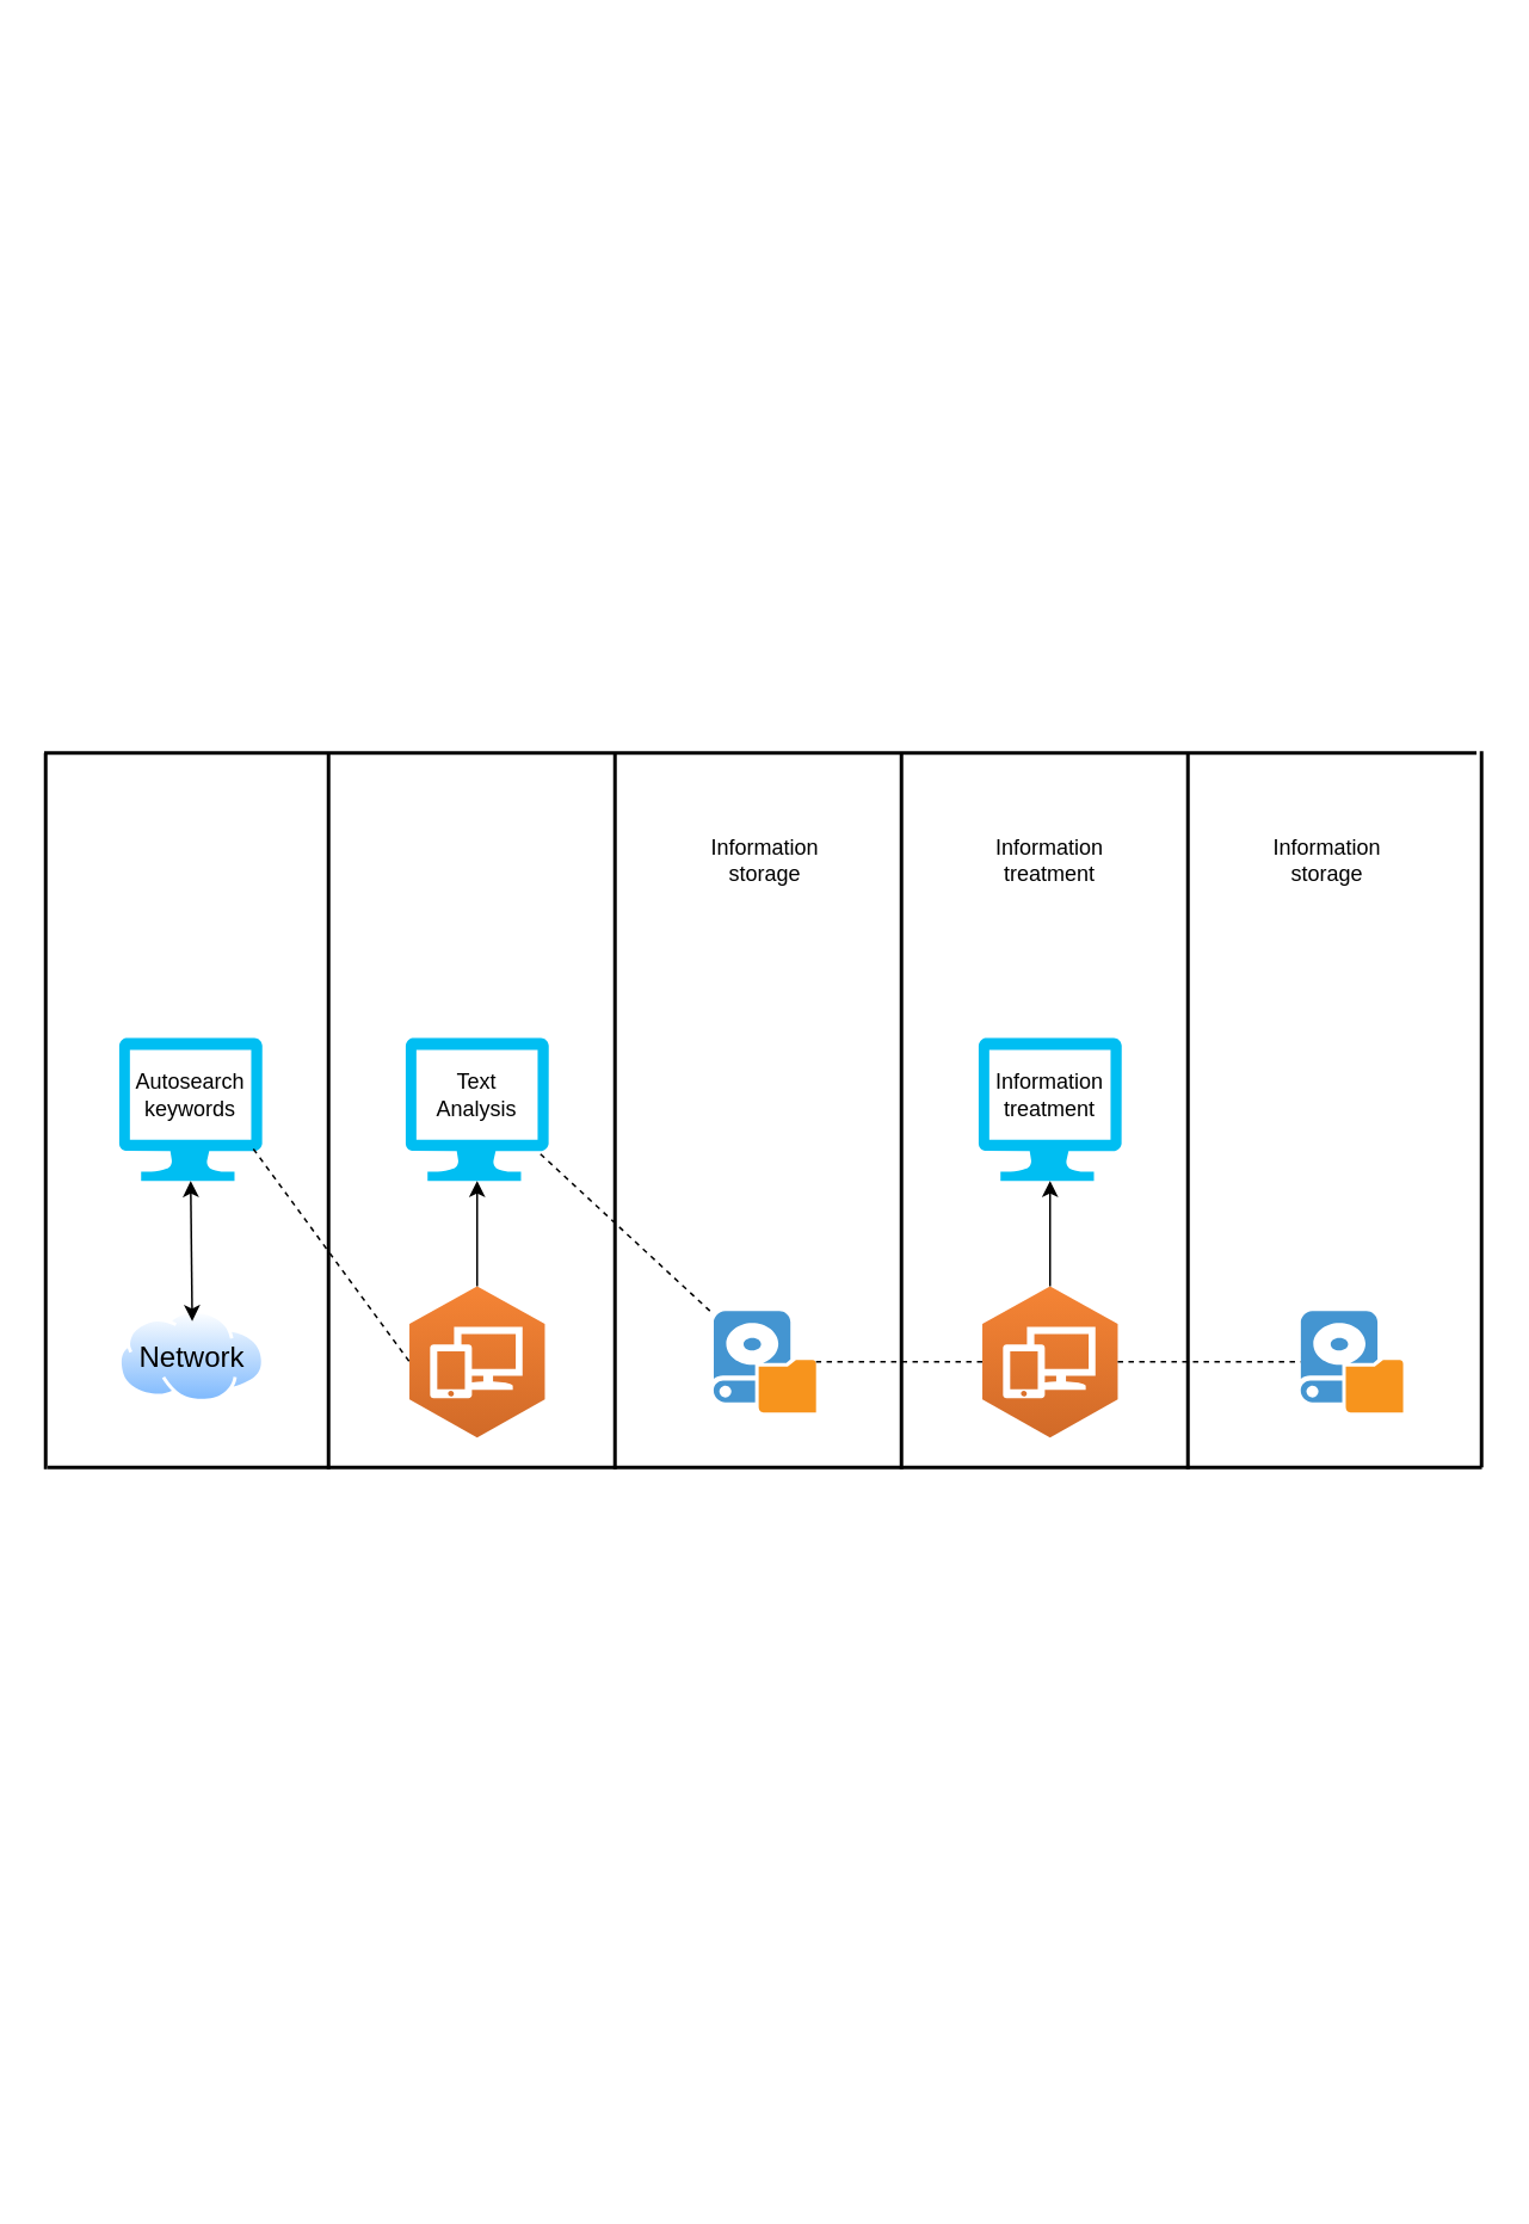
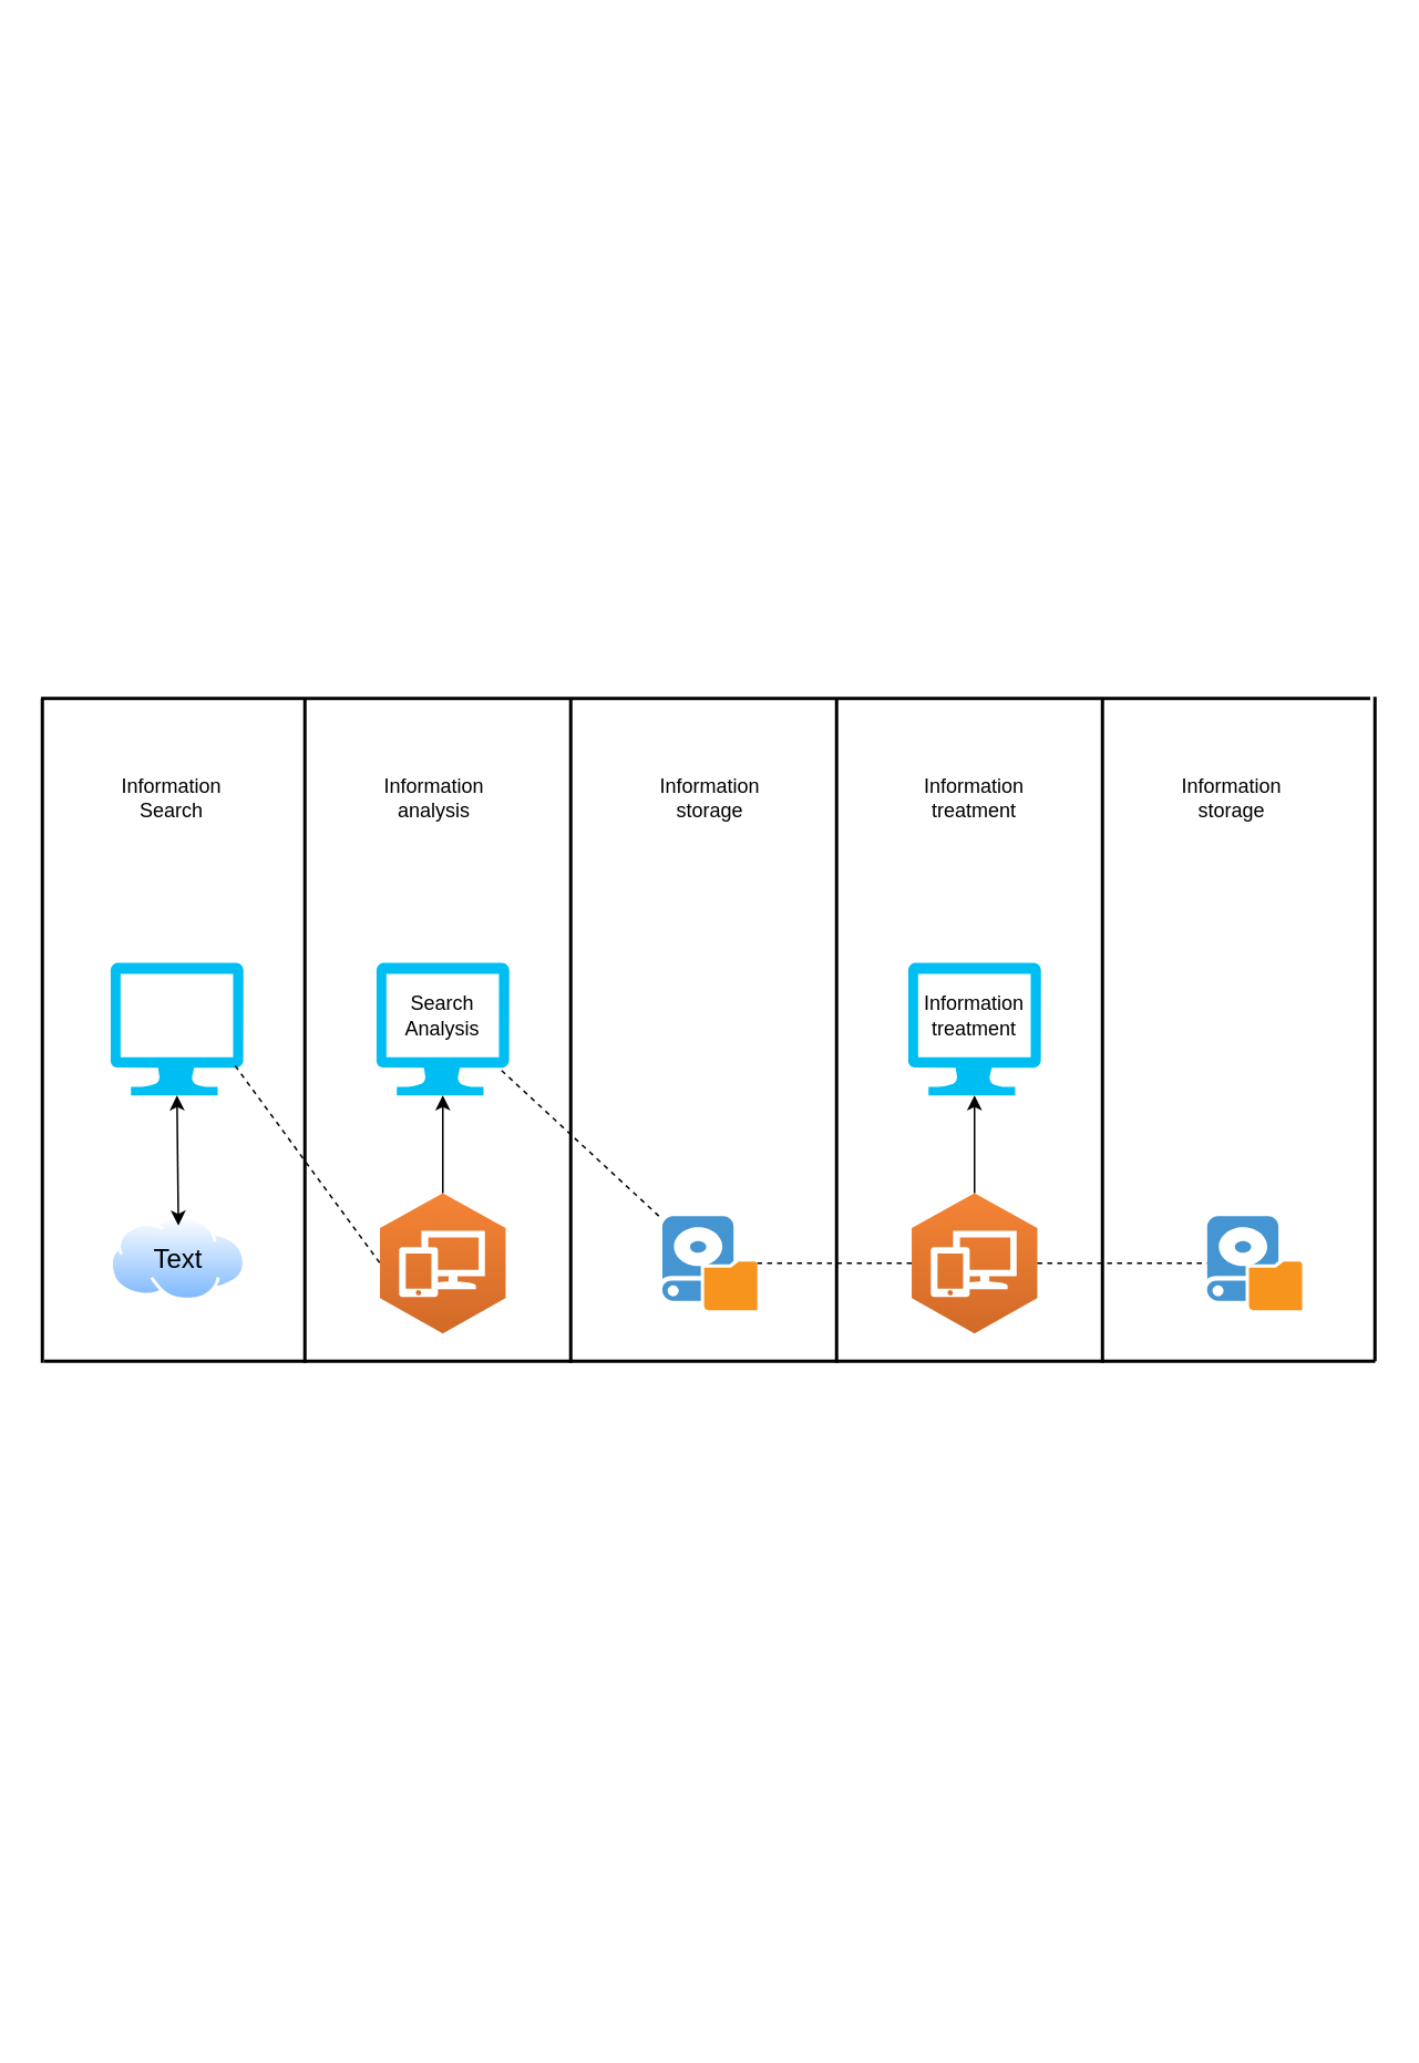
  <mxCell id="0" />
  <mxCell id="1" parent="0" />
  <mxCell id="2" value="" style="aspect=fixed;perimeter=ellipsePerimeter;html=1;align=center;shadow=0;dashed=0;spacingTop=3;image;image=img/lib/active_directory/internet_cloud.svg;" vertex="1" parent="1"><mxGeometry x="66" y="731.6" width="81.75" height="51.5" as="geometry" /></mxCell>
  <mxCell id="3" value="" style="verticalLabelPosition=bottom;html=1;verticalAlign=top;align=center;strokeColor=none;fillColor=#00BEF2;shape=mxgraph.azure.computer;pointerEvents=1;" vertex="1" parent="1"><mxGeometry x="66" y="579" width="80" height="80" as="geometry" /></mxCell>
  <mxCell id="4" value="" style="line;strokeWidth=2;direction=south;html=1;" vertex="1" parent="1"><mxGeometry x="178" width="10" height="400" as="geometry" y="420" /></mxCell>
- <mxCell id="5" value="&lt;font style=&quot;font-size: 16px&quot;&gt;Network&lt;/font&gt;" style="text;html=1;strokeColor=none;fillColor=none;align=center;verticalAlign=middle;whiteSpace=wrap;rounded=0;" vertex="1" parent="1"><mxGeometry x="66.88" y="737.35" width="80" height="40" as="geometry" /></mxCell>
+ <mxCell id="5" value="&lt;font style=&quot;font-size: 16px&quot;&gt;Text&lt;/font&gt;" style="text;html=1;strokeColor=none;fillColor=none;align=center;verticalAlign=middle;whiteSpace=wrap;rounded=0;" vertex="1" parent="1"><mxGeometry x="66.88" y="737.35" width="80" height="40" as="geometry" /></mxCell>
  <mxCell id="6" value="" style="verticalLabelPosition=bottom;html=1;verticalAlign=top;align=center;strokeColor=none;fillColor=#00BEF2;shape=mxgraph.azure.computer;pointerEvents=1;" vertex="1" parent="1"><mxGeometry x="226" y="579" width="80" height="80" as="geometry" /></mxCell>
  <mxCell id="7" value="" style="outlineConnect=0;dashed=0;verticalLabelPosition=bottom;verticalAlign=top;align=center;html=1;shape=mxgraph.aws3.workspaces;fillColor=#D16A28;gradientColor=#F58435;gradientDirection=north;" vertex="1" parent="1"><mxGeometry x="228.19" y="717.75" width="75.62" height="84.5" as="geometry" /></mxCell>
  <mxCell id="8" value="" style="endArrow=none;dashed=1;html=1;exitX=0.938;exitY=0.777;exitDx=0;exitDy=0;exitPerimeter=0;entryX=0;entryY=0.5;entryDx=0;entryDy=0;entryPerimeter=0;" edge="1" parent="1" source="3" target="7"><mxGeometry width="50" height="50" relative="1" as="geometry"><mxPoint x="230.38" y="870" as="sourcePoint" /><mxPoint x="280.38" y="820" as="targetPoint" /></mxGeometry></mxCell>
+ <mxCell id="9" value="Information&lt;br&gt;analysis" style="text;html=1;strokeColor=none;fillColor=none;align=center;verticalAlign=middle;whiteSpace=wrap;rounded=0;" vertex="1" parent="1"><mxGeometry x="216" y="460" width="90" height="40" as="geometry" /></mxCell>
  <mxCell id="10" value="" style="endArrow=classic;html=1;" edge="1" parent="1" source="7" target="6"><mxGeometry width="50" height="50" relative="1" as="geometry"><mxPoint x="116" y="740" as="sourcePoint" /><mxPoint x="116" y="670" as="targetPoint" /><Array as="points" /></mxGeometry></mxCell>
- <mxCell id="11" value="Autosearch&lt;br&gt;keywords" style="text;html=1;strokeColor=none;fillColor=none;align=center;verticalAlign=middle;whiteSpace=wrap;rounded=0;" vertex="1" parent="1"><mxGeometry x="76" y="586" width="60" height="50" as="geometry" /></mxCell>
- <mxCell id="12" value="Text Analysis" style="text;html=1;strokeColor=none;fillColor=none;align=center;verticalAlign=middle;whiteSpace=wrap;rounded=0;" vertex="1" parent="1"><mxGeometry x="233.19" y="586" width="65.62" height="50" as="geometry" /></mxCell>
+ <mxCell id="12" value="Search Analysis" style="text;html=1;strokeColor=none;fillColor=none;align=center;verticalAlign=middle;whiteSpace=wrap;rounded=0;" vertex="1" parent="1"><mxGeometry x="233.19" y="586" width="65.62" height="50" as="geometry" /></mxCell>
  <mxCell id="13" value="" style="line;strokeWidth=2;direction=south;html=1;" vertex="1" parent="1"><mxGeometry x="338" width="10" height="400" as="geometry" y="420" /></mxCell>
  <mxCell id="14" value="" style="shadow=0;dashed=0;html=1;strokeColor=none;fillColor=#4495D1;labelPosition=center;verticalLabelPosition=bottom;verticalAlign=top;align=center;outlineConnect=0;shape=mxgraph.veeam.local_disk;" vertex="1" parent="1"><mxGeometry x="726" y="731.6" width="57.2" height="56.8" as="geometry" /></mxCell>
  <mxCell id="15" value="" style="endArrow=none;dashed=1;html=1;exitX=0.942;exitY=0.812;exitDx=0;exitDy=0;exitPerimeter=0;" edge="1" parent="1" source="6" target="23"><mxGeometry width="50" height="50" relative="1" as="geometry"><mxPoint x="306" y="758.06" as="sourcePoint" /><mxPoint x="390.38" y="758.06" as="targetPoint" /></mxGeometry></mxCell>
  <mxCell id="16" value="" style="line;strokeWidth=2;direction=south;html=1;" vertex="1" parent="1"><mxGeometry x="498" width="10" height="400" as="geometry" y="420" /></mxCell>
  <mxCell id="17" value="" style="verticalLabelPosition=bottom;html=1;verticalAlign=top;align=center;strokeColor=none;fillColor=#00BEF2;shape=mxgraph.azure.computer;pointerEvents=1;" vertex="1" parent="1"><mxGeometry x="546" y="579" width="80" height="80" as="geometry" /></mxCell>
  <mxCell id="18" value="Information&lt;br&gt;treatment" style="text;html=1;strokeColor=none;fillColor=none;align=center;verticalAlign=middle;whiteSpace=wrap;rounded=0;" vertex="1" parent="1"><mxGeometry x="552.8" y="586" width="66.41" height="50" as="geometry" /></mxCell>
  <mxCell id="19" value="" style="outlineConnect=0;dashed=0;verticalLabelPosition=bottom;verticalAlign=top;align=center;html=1;shape=mxgraph.aws3.workspaces;fillColor=#D16A28;gradientColor=#F58435;gradientDirection=north;" vertex="1" parent="1"><mxGeometry x="548.19" y="717.75" width="75.62" height="84.5" as="geometry" /></mxCell>
  <mxCell id="20" value="" style="endArrow=classic;html=1;" edge="1" parent="1" source="19" target="17"><mxGeometry width="50" height="50" relative="1" as="geometry"><mxPoint x="277.478" y="717.75" as="sourcePoint" /><mxPoint x="276.674" y="670" as="targetPoint" /><Array as="points" /></mxGeometry></mxCell>
  <mxCell id="21" value="" style="line;strokeWidth=2;direction=south;html=1;" vertex="1" parent="1"><mxGeometry x="658" width="10" height="400" as="geometry" y="420" /></mxCell>
  <mxCell id="22" value="" style="endArrow=none;dashed=1;html=1;" edge="1" parent="1" source="19" target="14"><mxGeometry width="50" height="50" relative="1" as="geometry"><mxPoint x="585.36" y="630.21" as="sourcePoint" /><mxPoint x="666" y="750" as="targetPoint" /></mxGeometry></mxCell>
  <mxCell id="23" value="" style="shadow=0;dashed=0;html=1;strokeColor=none;fillColor=#4495D1;labelPosition=center;verticalLabelPosition=bottom;verticalAlign=top;align=center;outlineConnect=0;shape=mxgraph.veeam.local_disk;" vertex="1" parent="1"><mxGeometry x="398.09" y="731.6" width="57.2" height="56.8" as="geometry" /></mxCell>
+ <mxCell id="24" value="Information&lt;br&gt;Search" style="text;html=1;strokeColor=none;fillColor=none;align=center;verticalAlign=middle;whiteSpace=wrap;rounded=0;" vertex="1" parent="1"><mxGeometry x="57.75" y="460" width="90" height="40" as="geometry" /></mxCell>
  <mxCell id="25" value="Information&lt;br&gt;storage" style="text;html=1;strokeColor=none;fillColor=none;align=center;verticalAlign=middle;whiteSpace=wrap;rounded=0;" vertex="1" parent="1"><mxGeometry x="386.69" y="460" width="80" height="40" as="geometry" /></mxCell>
  <mxCell id="26" value="Information&lt;br&gt;treatment" style="text;html=1;strokeColor=none;fillColor=none;align=center;verticalAlign=middle;whiteSpace=wrap;rounded=0;" vertex="1" parent="1"><mxGeometry x="541" y="460" width="90" height="40" as="geometry" /></mxCell>
  <mxCell id="27" value="Information&lt;br&gt;storage" style="text;html=1;strokeColor=none;fillColor=none;align=center;verticalAlign=middle;whiteSpace=wrap;rounded=0;" vertex="1" parent="1"><mxGeometry x="696" y="460" width="90" height="40" as="geometry" /></mxCell>
  <mxCell id="28" style="edgeStyle=orthogonalEdgeStyle;rounded=0;orthogonalLoop=1;jettySize=auto;html=1;exitX=0.5;exitY=1;exitDx=0;exitDy=0;" edge="1" parent="1"><mxGeometry relative="1" as="geometry"><mxPoint x="404.2" y="1140" as="sourcePoint" /><mxPoint x="404.2" y="1140" as="targetPoint" /></mxGeometry></mxCell>
  <mxCell id="29" value="" style="line;strokeWidth=2;direction=south;html=1;" vertex="1" parent="1"><mxGeometry x="20" width="10" height="400" as="geometry" y="420" /></mxCell>
  <mxCell id="30" value="" style="line;strokeWidth=2;direction=south;html=1;" vertex="1" parent="1"><mxGeometry x="822" y="419" width="10" height="400" as="geometry" /></mxCell>
  <mxCell id="31" value="" style="line;strokeWidth=2;direction=south;html=1;rotation=90;" vertex="1" parent="1"><mxGeometry x="419.19" y="20" width="10" height="800" as="geometry" /></mxCell>
  <mxCell id="32" value="" style="line;strokeWidth=2;direction=south;html=1;rotation=90;" vertex="1" parent="1"><mxGeometry x="421.69" y="418.5" width="10" height="801" as="geometry" /></mxCell>
  <mxCell id="33" value="" style="endArrow=none;dashed=1;html=1;" edge="1" parent="1" source="19" target="23"><mxGeometry width="50" height="50" relative="1" as="geometry"><mxPoint x="311.36" y="653.96" as="sourcePoint" /><mxPoint x="408.09" y="743.52" as="targetPoint" /></mxGeometry></mxCell>
  <mxCell id="34" value="" style="endArrow=classic;startArrow=classic;html=1;entryX=0.5;entryY=1;entryDx=0;entryDy=0;entryPerimeter=0;exitX=0.5;exitY=0;exitDx=0;exitDy=0;" edge="1" parent="1" source="5" target="3"><mxGeometry width="50" height="50" relative="1" as="geometry"><mxPoint x="406" y="660" as="sourcePoint" /><mxPoint x="456" y="610" as="targetPoint" /><Array as="points" /></mxGeometry></mxCell>
